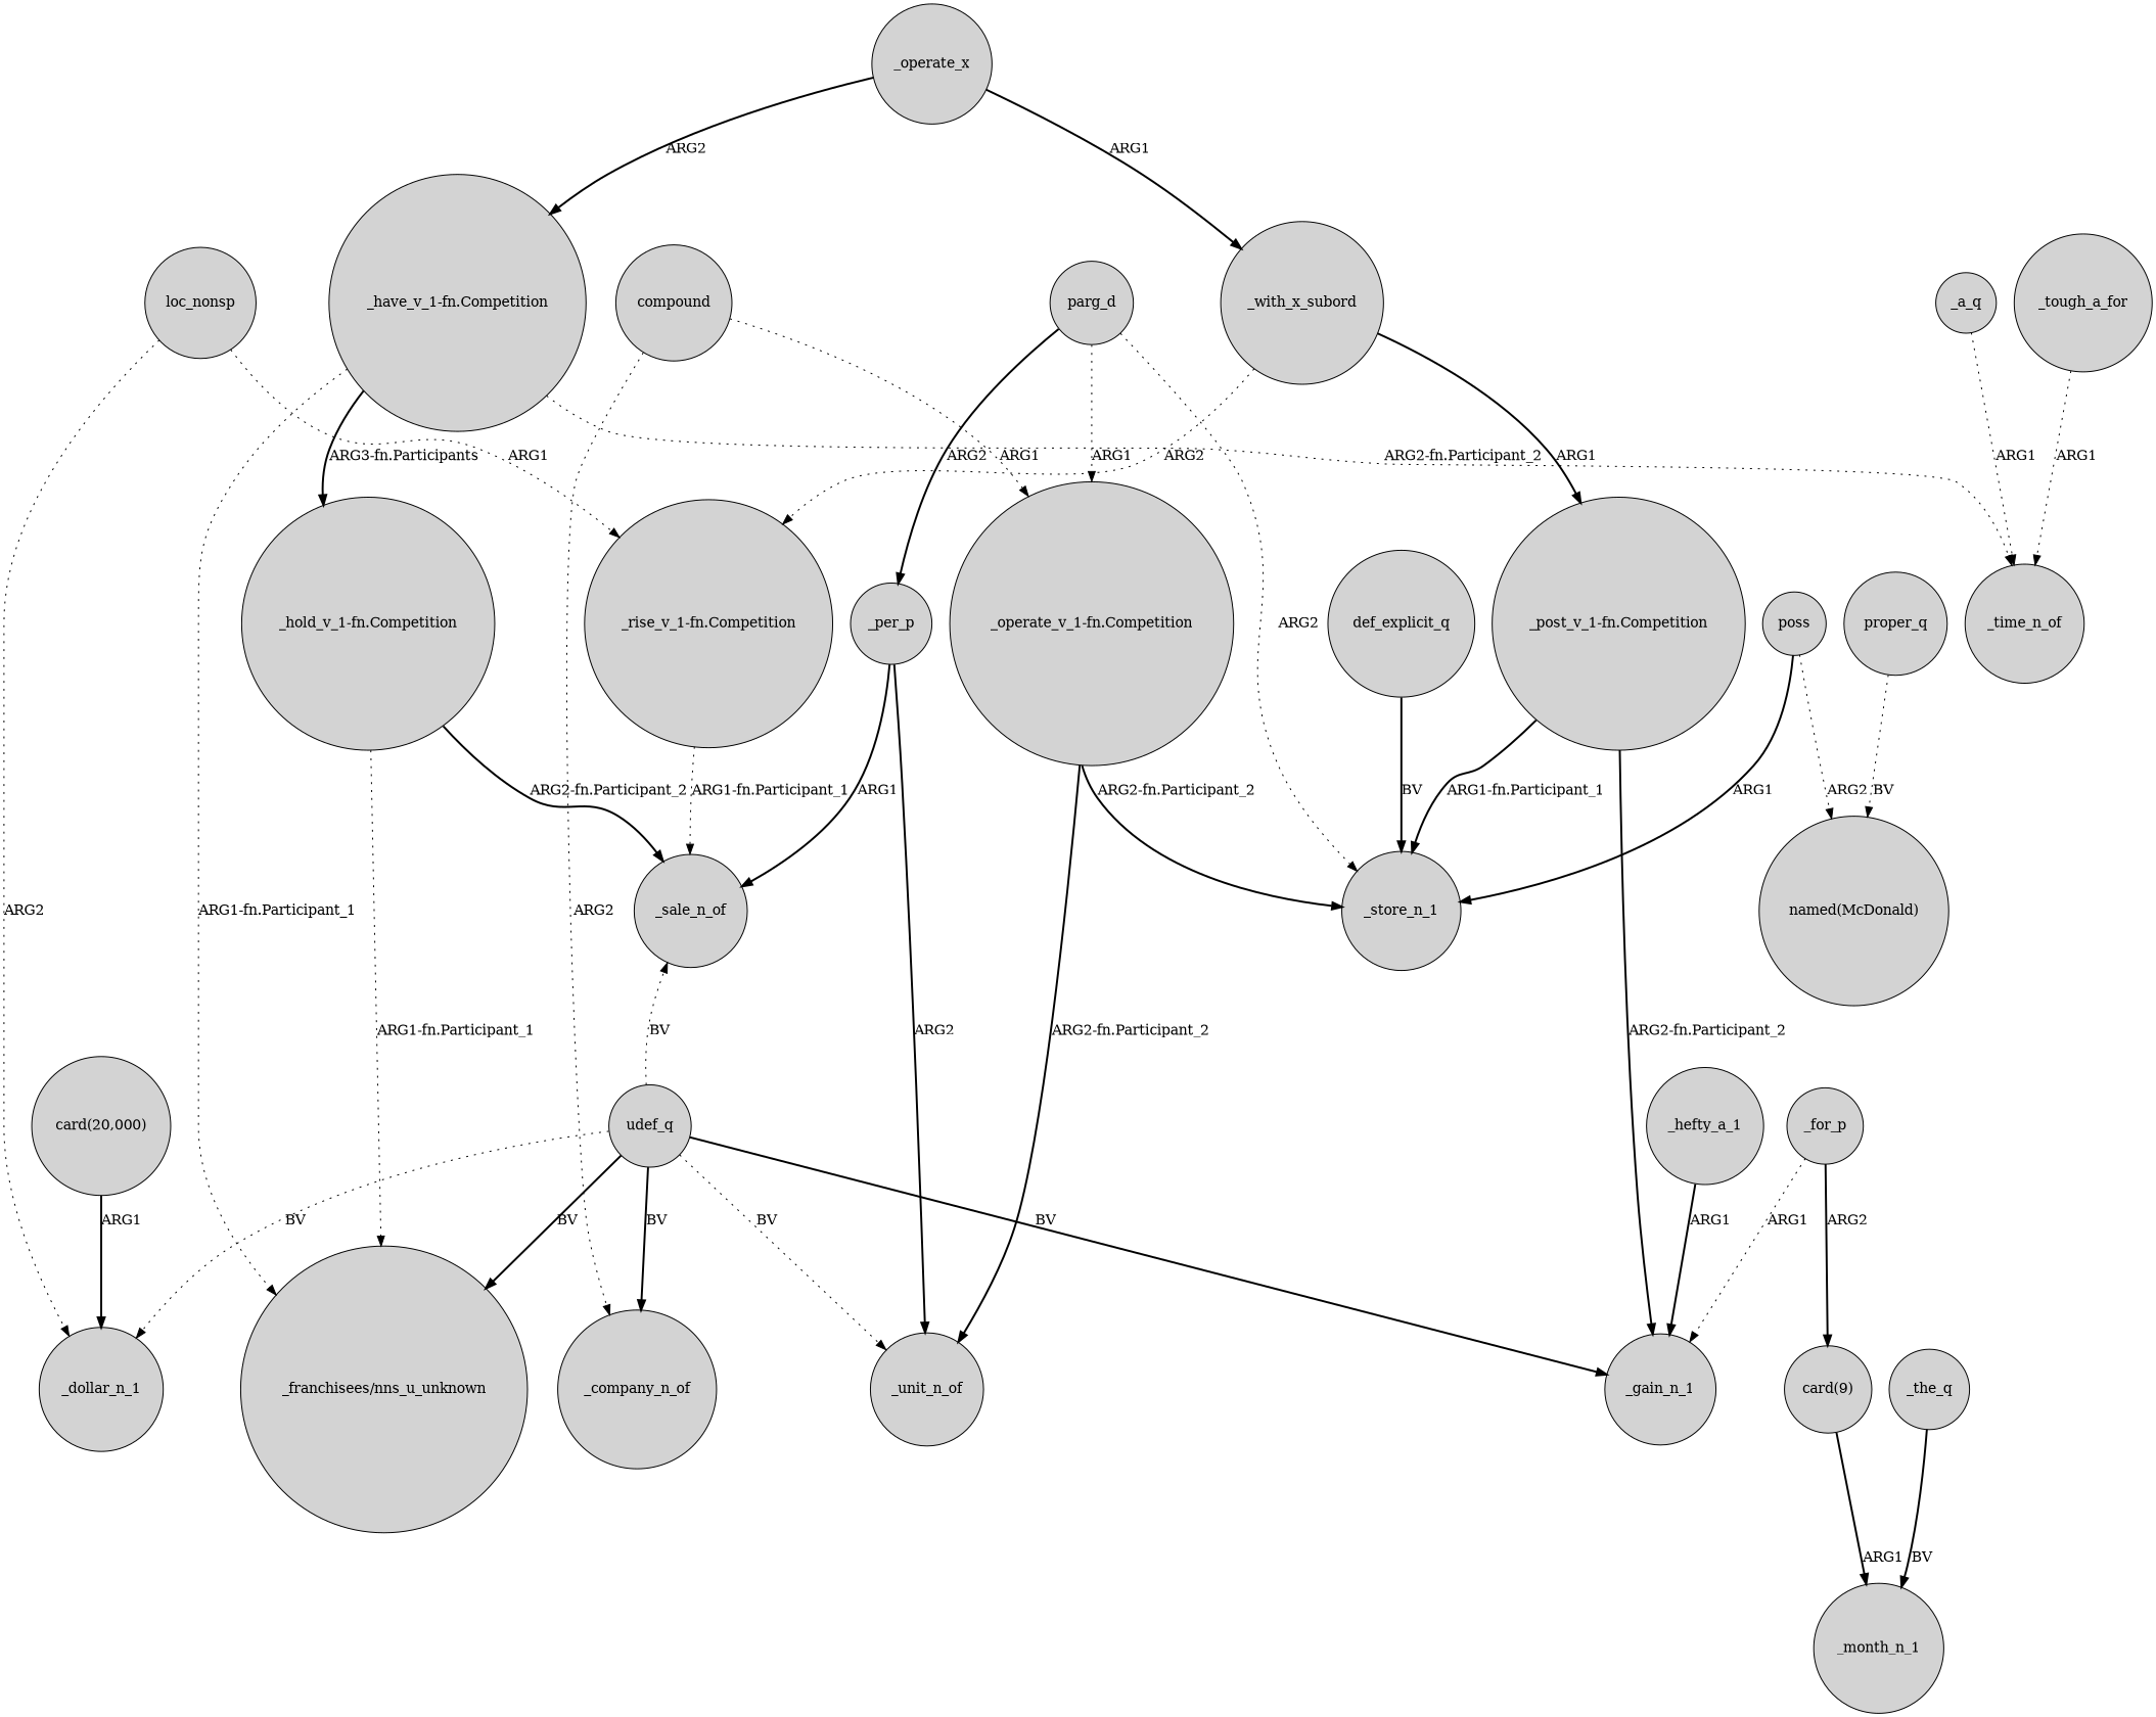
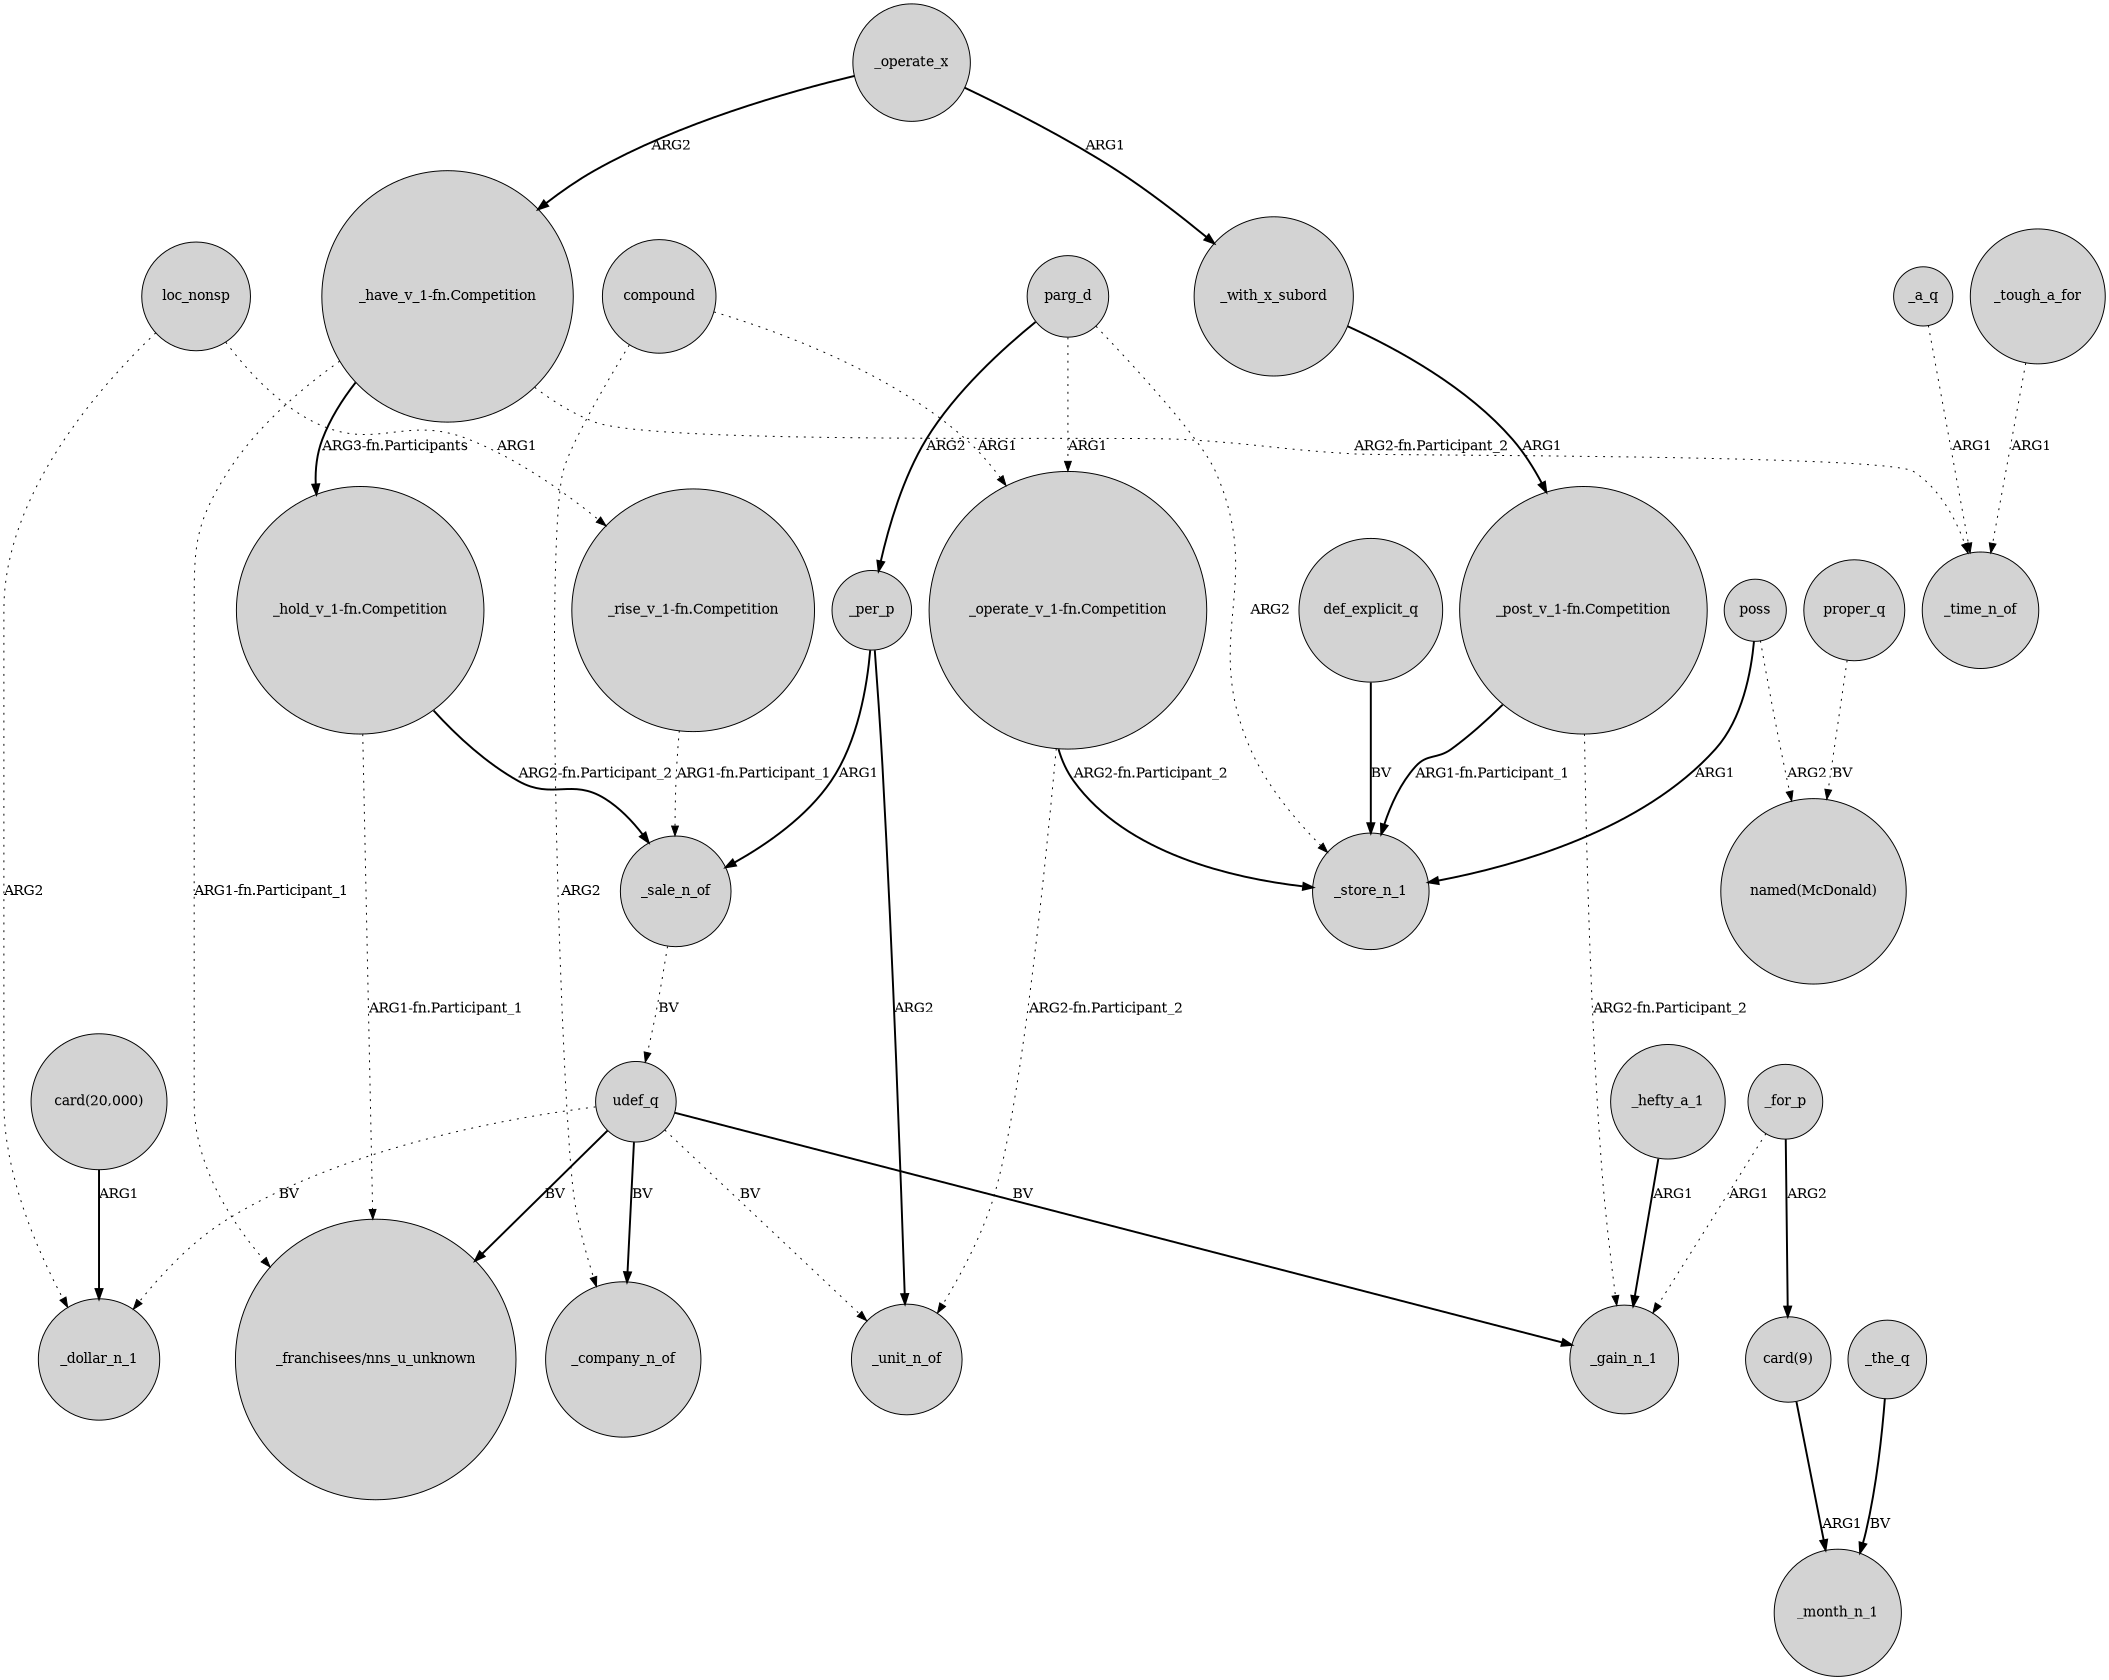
  digraph {
    node [shape=circle style=filled]
    edge [style=bold]
    "_have_v_1-fn.Competition"
    "_hold_v_1-fn.Competition"
    "_franchisees/nns_u_unknown"
    _time_n_of
    _sale_n_of
    parg_d
    _store_n_1
    "_operate_v_1-fn.Competition"
    _per_p
    _unit_n_of
    loc_nonsp
    "_rise_v_1-fn.Competition"
    _dollar_n_1
    udef_q
    _gain_n_1
    _company_n_of
    _for_p
    "card(9)"
    _the_q
    _month_n_1
    proper_q
    "named(McDonald)"
    n23 [label=_operate_x]
    _with_x_subord
    "_post_v_1-fn.Competition"
    _hefty_a_1
    compound
    _a_q
    def_explicit_q
    poss
    _tough_a_for
    "card(20,000)"
    "_have_v_1-fn.Competition" -> "_hold_v_1-fn.Competition" [label="ARG3-fn.Participants"]
    "_have_v_1-fn.Competition" -> "_franchisees/nns_u_unknown" [label="ARG1-fn.Participant_1" style=dotted]
    "_have_v_1-fn.Competition" -> _time_n_of [label="ARG2-fn.Participant_2" style=dotted]
    "_hold_v_1-fn.Competition" -> "_franchisees/nns_u_unknown" [label="ARG1-fn.Participant_1" style=dotted]
    "_hold_v_1-fn.Competition" -> _sale_n_of [label="ARG2-fn.Participant_2"]
    parg_d -> _store_n_1 [label=ARG2 style=dotted]
    parg_d -> "_operate_v_1-fn.Competition" [label=ARG1 style=dotted]
    parg_d -> _per_p [label=ARG2]
    "_operate_v_1-fn.Competition" -> _store_n_1 [label="ARG2-fn.Participant_2"]
-   "_operate_v_1-fn.Competition" -> _unit_n_of [label="ARG2-fn.Participant_2"]
+   "_operate_v_1-fn.Competition" -> _unit_n_of [label="ARG2-fn.Participant_2" style=dotted]
    _per_p -> _sale_n_of [label=ARG1]
    _per_p -> _unit_n_of [label=ARG2]
    loc_nonsp -> "_rise_v_1-fn.Competition" [label=ARG1 style=dotted]
    loc_nonsp -> _dollar_n_1 [label=ARG2 style=dotted]
    "_rise_v_1-fn.Competition" -> _sale_n_of [label="ARG1-fn.Participant_1" style=dotted]
    udef_q -> "_franchisees/nns_u_unknown" [label=BV]
-   udef_q -> _sale_n_of [label=BV style=dotted]
+   _sale_n_of -> udef_q [label=BV style=dotted]
    udef_q -> _unit_n_of [label=BV style=dotted]
    udef_q -> _dollar_n_1 [label=BV style=dotted]
    udef_q -> _gain_n_1 [label=BV]
    udef_q -> _company_n_of [label=BV]
    _for_p -> _gain_n_1 [label=ARG1 style=dotted]
    _for_p -> "card(9)" [label=ARG2]
    "card(9)" -> _month_n_1 [label=ARG1]
    _the_q -> _month_n_1 [label=BV]
    proper_q -> "named(McDonald)" [label=BV style=dotted]
    n23 -> "_have_v_1-fn.Competition" [label=ARG2]
    n23 -> _with_x_subord [label=ARG1]
-   _with_x_subord -> "_rise_v_1-fn.Competition" [label=ARG2 style=dotted]
    _with_x_subord -> "_post_v_1-fn.Competition" [label=ARG1]
    "_post_v_1-fn.Competition" -> _store_n_1 [label="ARG1-fn.Participant_1"]
-   "_post_v_1-fn.Competition" -> _gain_n_1 [label="ARG2-fn.Participant_2"]
+   "_post_v_1-fn.Competition" -> _gain_n_1 [label="ARG2-fn.Participant_2" style=dotted]
    _hefty_a_1 -> _gain_n_1 [label=ARG1]
    compound -> "_operate_v_1-fn.Competition" [label=ARG1 style=dotted]
    compound -> _company_n_of [label=ARG2 style=dotted]
    _a_q -> _time_n_of [label=ARG1 style=dotted]
    def_explicit_q -> _store_n_1 [label=BV]
    poss -> _store_n_1 [label=ARG1]
    poss -> "named(McDonald)" [label=ARG2 style=dotted]
    _tough_a_for -> _time_n_of [label=ARG1 style=dotted]
    "card(20,000)" -> _dollar_n_1 [label=ARG1]
  }
